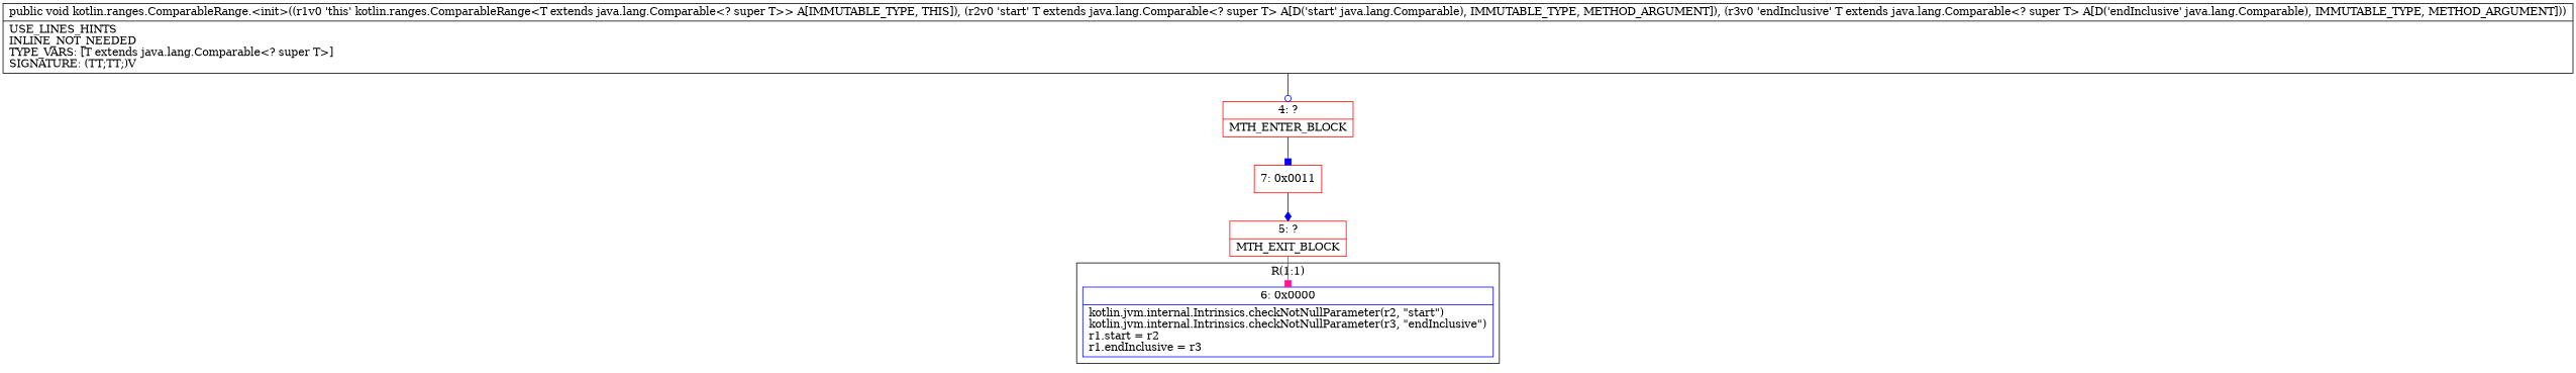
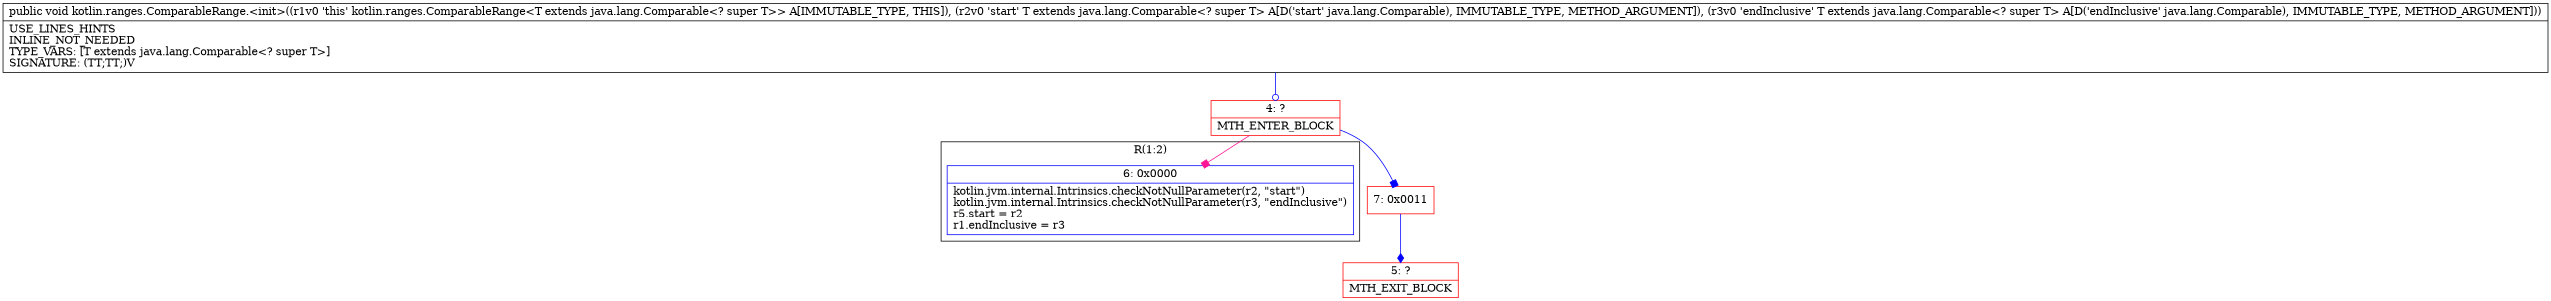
  digraph {
    node [color=red shape=record]
    edge [arrowhead=box color=blue]
-   n1 [color=blue label="{6\:\ 0x0000|kotlin.jvm.internal.Intrinsics.checkNotNullParameter(r2, \"start\")\lkotlin.jvm.internal.Intrinsics.checkNotNullParameter(r3, \"endInclusive\")\lr1.start = r2\lr1.endInclusive = r3\l}"]
+   n1 [color=blue label="{6\:\ 0x0000|kotlin.jvm.internal.Intrinsics.checkNotNullParameter(r2, \"start\")\lkotlin.jvm.internal.Intrinsics.checkNotNullParameter(r3, \"endInclusive\")\lr5.start = r2\lr1.endInclusive = r3\l}"]
    n2 [label="{7\:\ 0x0011}"]
    n3 [label="{5\:\ ?|MTH_EXIT_BLOCK\l}"]
    n4 [label="{4\:\ ?|MTH_ENTER_BLOCK\l}"]
    n5 [label="{public void kotlin.ranges.ComparableRange.\<init\>((r1v0 'this' kotlin.ranges.ComparableRange\<T extends java.lang.Comparable\<? super T\>\> A[IMMUTABLE_TYPE, THIS]), (r2v0 'start' T extends java.lang.Comparable\<? super T\> A[D('start' java.lang.Comparable), IMMUTABLE_TYPE, METHOD_ARGUMENT]), (r3v0 'endInclusive' T extends java.lang.Comparable\<? super T\> A[D('endInclusive' java.lang.Comparable), IMMUTABLE_TYPE, METHOD_ARGUMENT]))  | USE_LINES_HINTS\lINLINE_NOT_NEEDED\lTYPE_VARS: [T extends java.lang.Comparable\<? super T\>]\lSIGNATURE: (TT;TT;)V\l}" color=""]
    subgraph cluster_1 {
-     label="R(1:1)"
+     label="R(1:2)"
      n1
    }
    n2 -> n3 [arrowhead=diamond]
-   n3 -> n1 [color=deeppink]
+   n4 -> n1 [color=deeppink]
    n4 -> n2
    n5 -> n4 [arrowhead=odot]
  }
